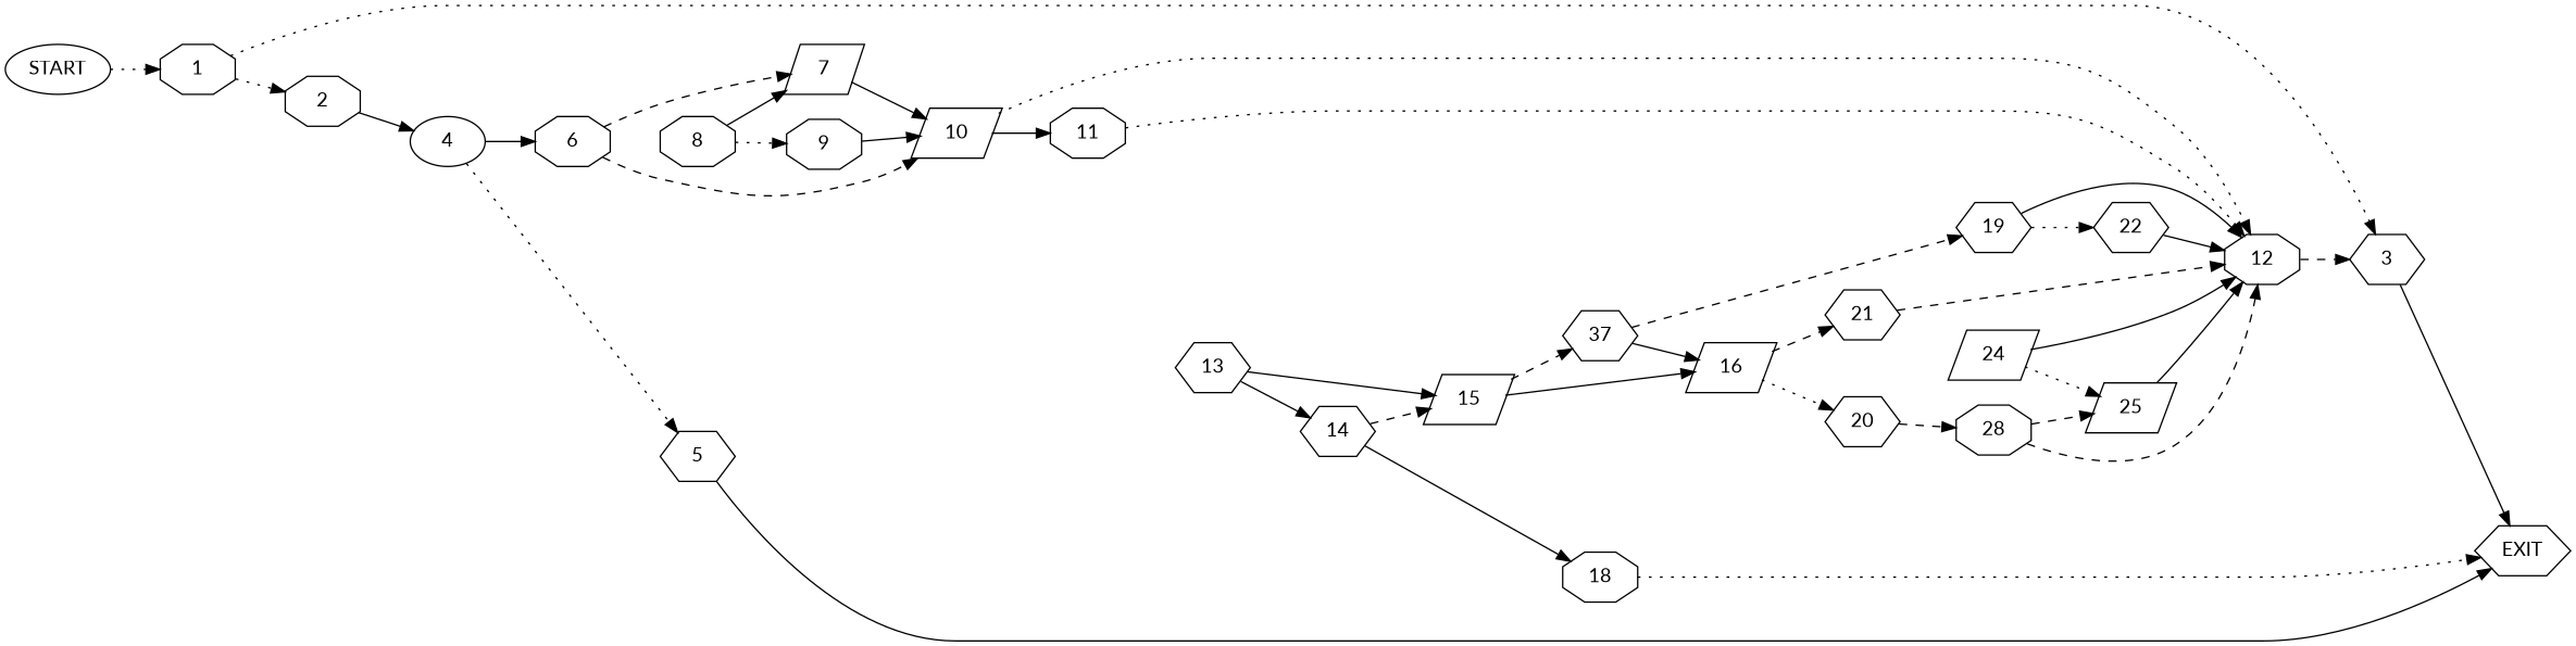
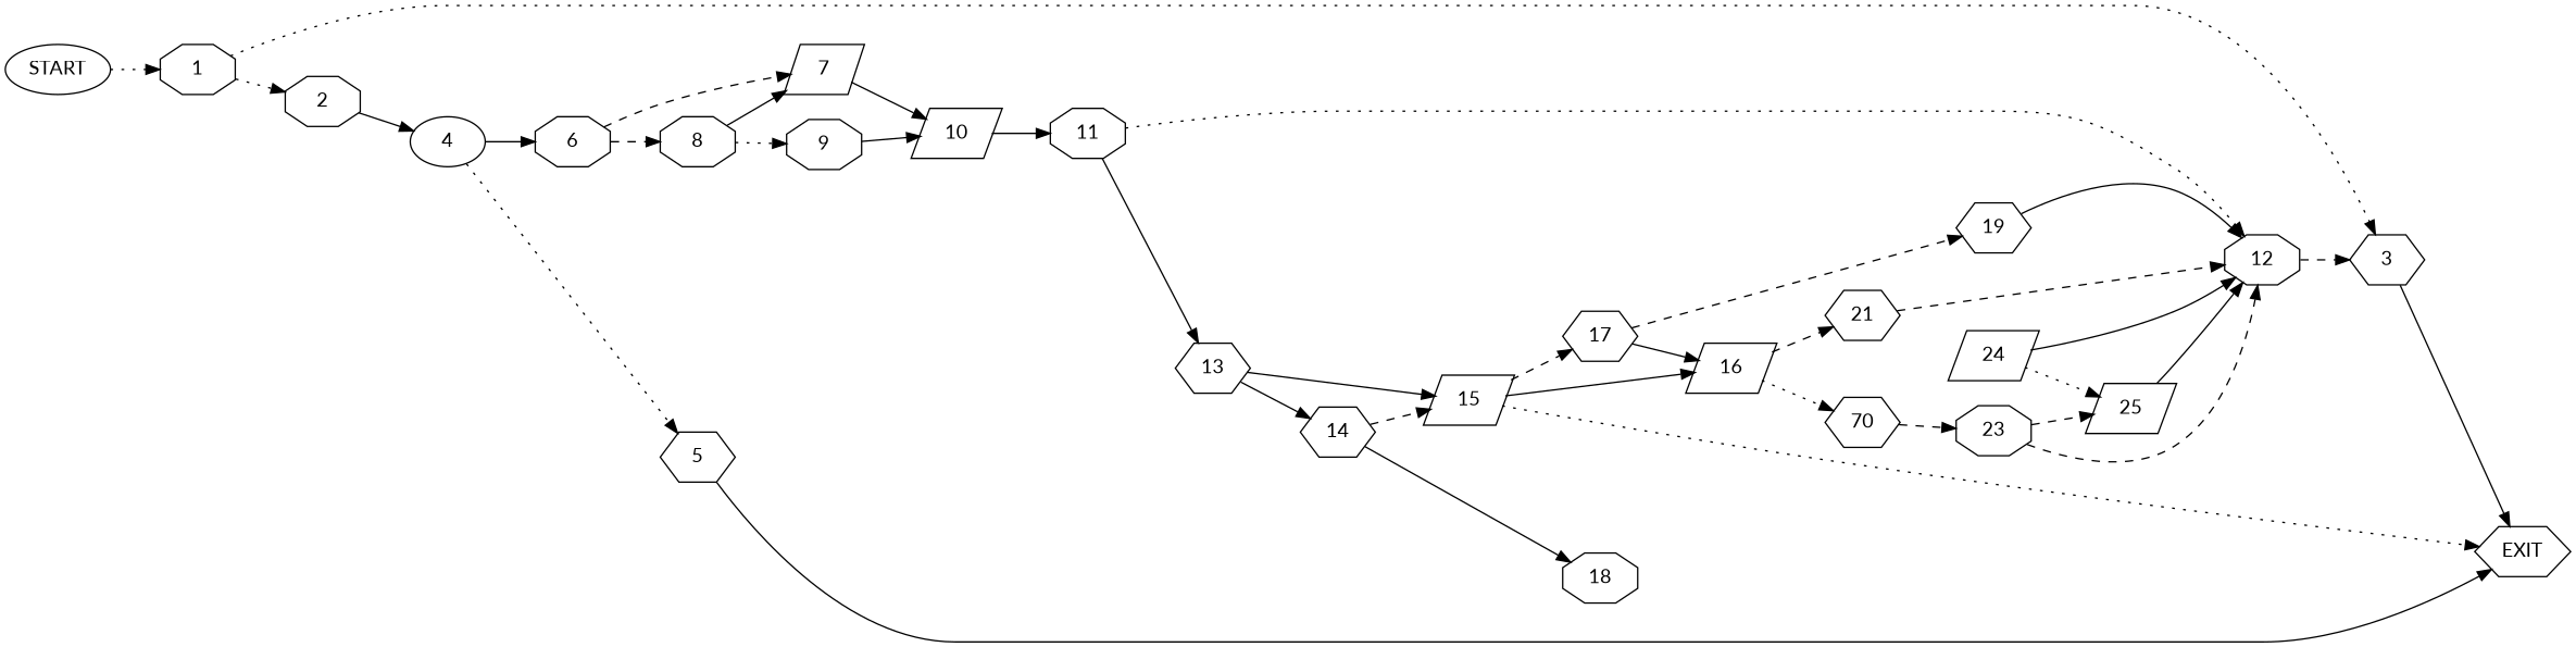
  digraph {
    fontname=Lato
    rankdir=LR
    node [fontname=Lato shape=hexagon]
    edge [fontname=Lato style=solid]
    n1 [label=START shape=ellipse]
    1 [shape=octagon]
    2 [shape=octagon]
    3
    n5 [label=EXIT]
    4 [shape=ellipse]
    5
    6 [shape=octagon]
    7 [shape=parallelogram]
    8 [shape=octagon]
    10 [shape=parallelogram]
    9 [shape=octagon]
    11 [shape=octagon]
    12 [shape=octagon]
    13
    14
    15 [shape=parallelogram]
    18 [shape=octagon]
    16 [shape=parallelogram]
-   17 [label=37]
-   20
+   17
+   20 [label=70]
    21
    19
-   23 [shape=octagon label=28]
-   22
+   23 [shape=octagon]
    25 [shape=parallelogram]
    24 [shape=parallelogram]
    n1 -> 1 [style=dotted]
    1 -> 2 [style=dotted]
    1 -> 3 [style=dotted]
    2 -> 4
    3 -> n5
    4 -> 5 [style=dotted]
    4 -> 6
    5 -> n5
    6 -> 7 [style=dashed]
-   6 -> 10 [style=dashed]
+   6 -> 8 [style=dashed]
    7 -> 10
    8 -> 7
    8 -> 9 [style=dotted]
    10 -> 11
-   10 -> 12 [style=dotted]
    9 -> 10
    11 -> 12 [style=dotted]
+   11 -> 13
    12 -> 3 [style=dashed]
    13 -> 14
    13 -> 15
    14 -> 15 [style=dashed]
    14 -> 18
    15 -> 16
    15 -> 17 [style=dashed]
-   18 -> n5 [style=dotted]
+   15 -> n5 [style=dotted]
    16 -> 20 [style=dotted]
    16 -> 21 [style=dashed]
    17 -> 16
    17 -> 19 [style=dashed]
    20 -> 23 [style=dashed]
    21 -> 12 [style=dashed]
    19 -> 12
-   19 -> 22 [style=dotted]
    23 -> 12 [style=dashed]
    23 -> 25 [style=dashed]
-   22 -> 12
    25 -> 12
    24 -> 12
    24 -> 25 [style=dotted]
  }
